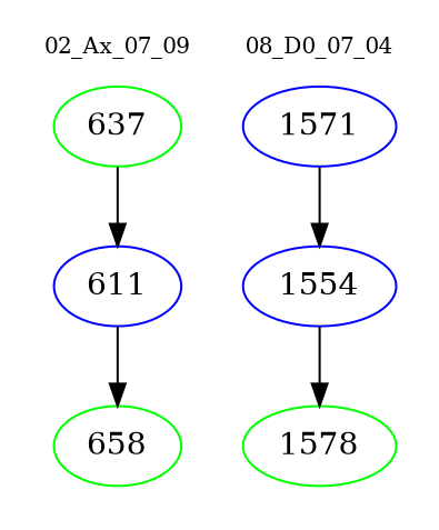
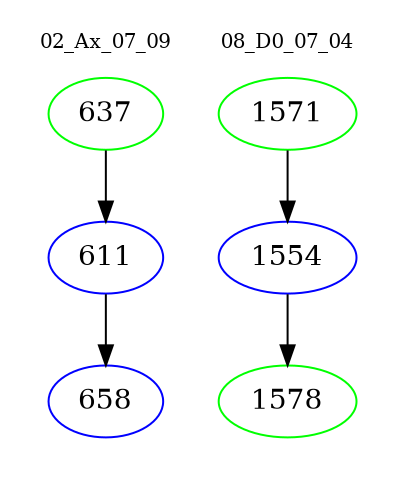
  digraph {
    node [color=green]
    edge [color=black]
    n1 [label=637]
    n2 [color=blue label=611]
-   n3 [label=658]
-   n4 [color=blue label=1571]
+   n3 [color=blue label=658]
+   n4 [label=1571]
    n5 [color=blue label=1554]
    n6 [label=1578]
    subgraph cluster_1 {
      color=white
      fontsize=10
      label="02_Ax_07_09"
      n1
      n2
      n3
    }
    subgraph cluster_2 {
      color=white
      fontsize=10
      label="08_D0_07_04"
      n4
      n5
      n6
    }
    n1 -> n2
    n2 -> n3
    n4 -> n5
    n5 -> n6
  }
